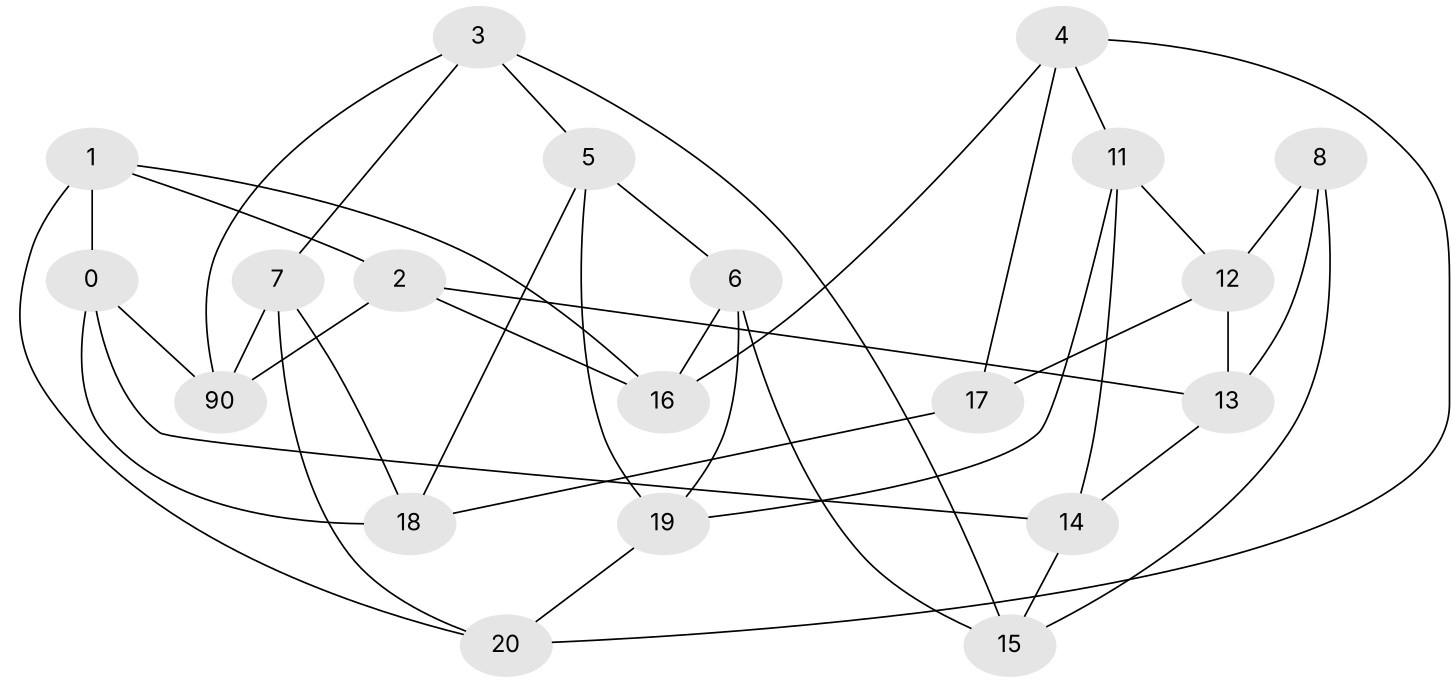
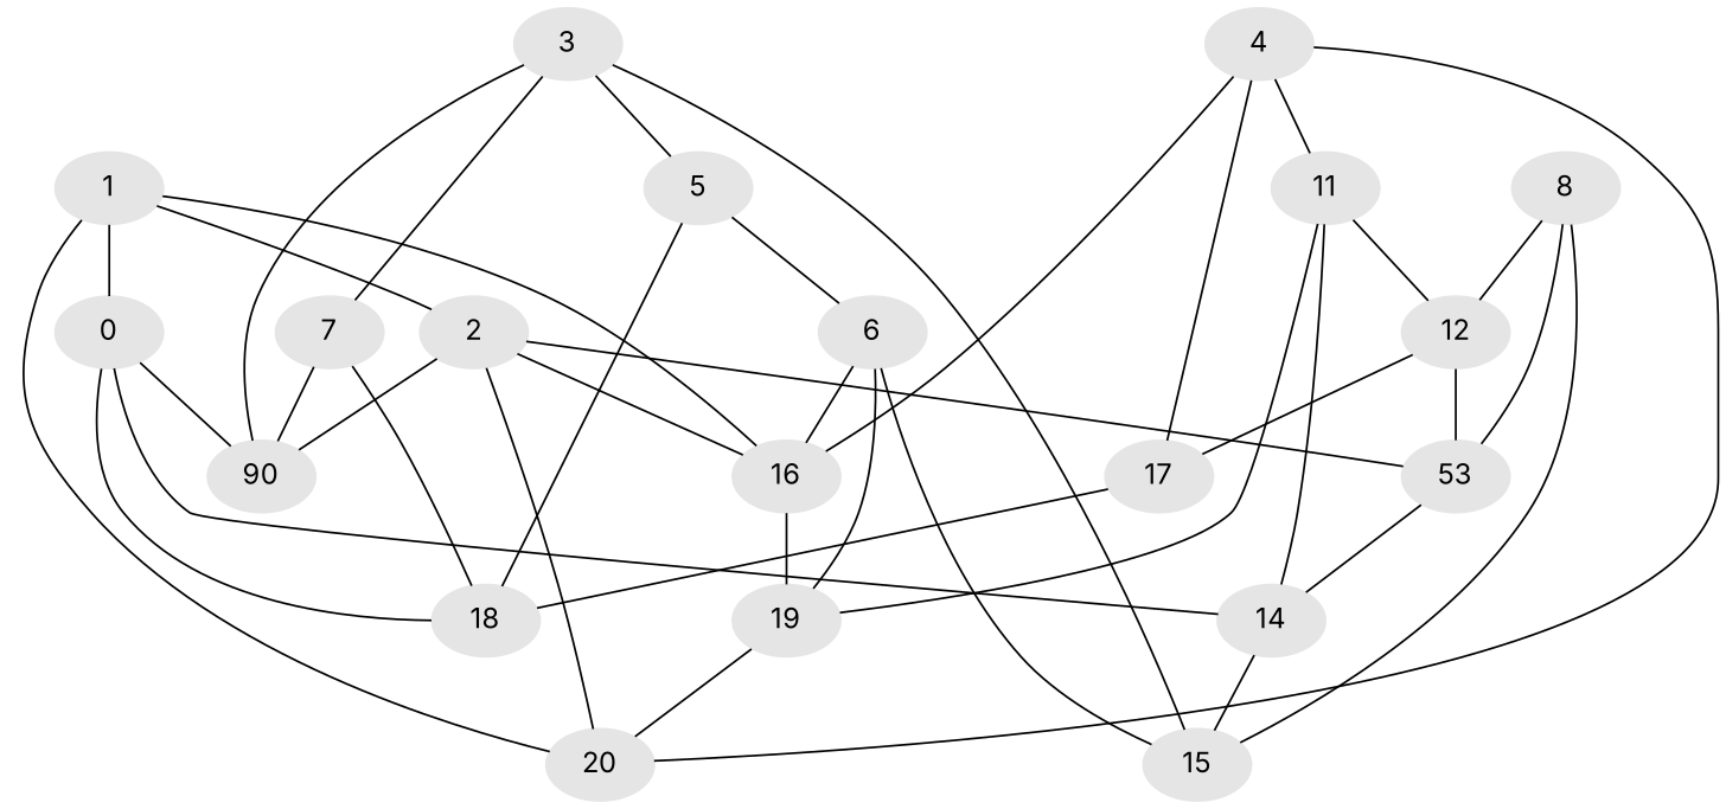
  graph {
    fontname=Inter
    node [color=gray90 fontname=Inter style=filled]
    edge [fontname=Inter]
    1
    2
    n3 [label=0]
    20
    16
    n6 [label=90]
-   13
+   13 [label=53]
    18
    14
    17
    19
    3
    5
    7
    15
    6
    4
    11
    12
    8
    1 -- 2
    1 -- n3
    1 -- 20
    1 -- 16
    2 -- 16
    2 -- n6
    2 -- 13
    n3 -- n6
    n3 -- 18
    n3 -- 14
-   5 -- 19
+   16 -- 19
    13 -- 14
    14 -- 15
    17 -- 18
    19 -- 20
    3 -- n6
    3 -- 5
    3 -- 7
    3 -- 15
    5 -- 18
    5 -- 6
-   7 -- 20
+   2 -- 20
    7 -- n6
    7 -- 18
    6 -- 16
    6 -- 19
    6 -- 15
    4 -- 20
    4 -- 16
    4 -- 17
    4 -- 11
    11 -- 14
    11 -- 19
    11 -- 12
    12 -- 13
    12 -- 17
    8 -- 13
    8 -- 15
    8 -- 12
  }
